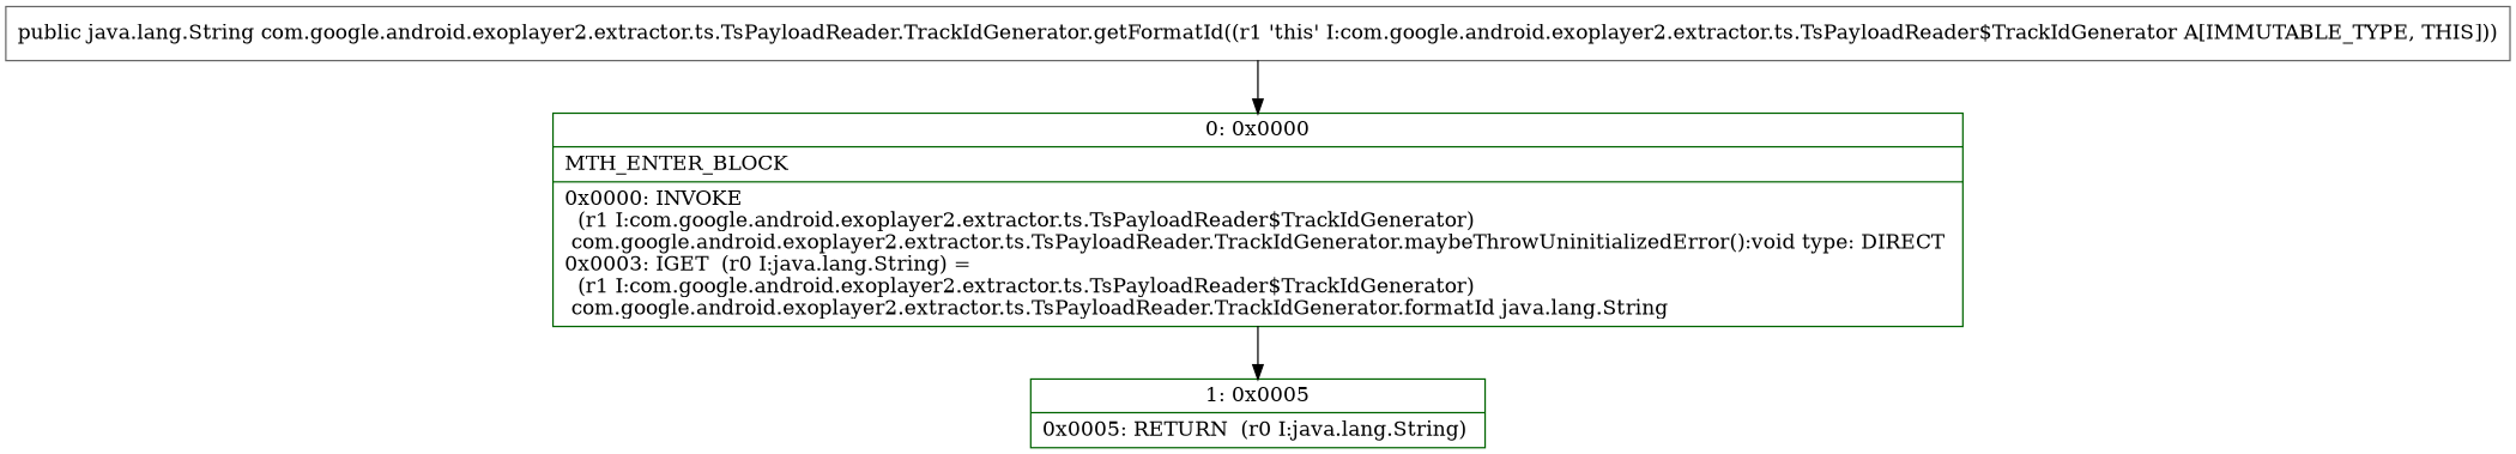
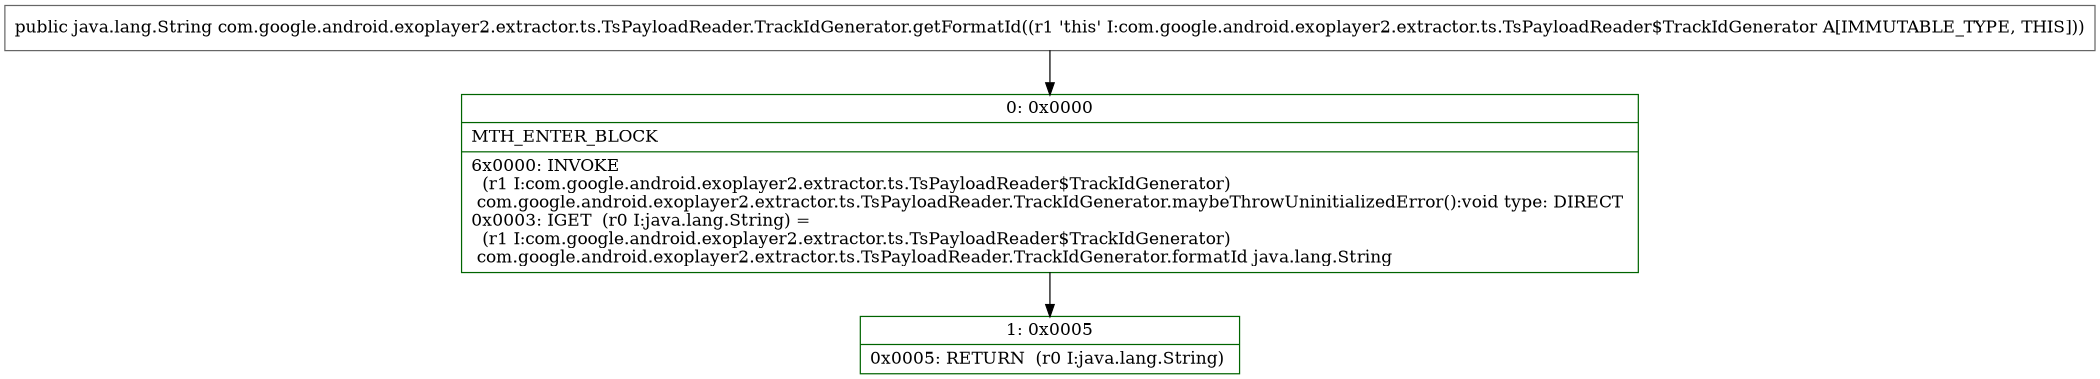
  digraph {
    node [shape=record color=darkgreen]
    edge [color=black]
-   n1 [label="{0\:\ 0x0000|MTH_ENTER_BLOCK\l|0x0000: INVOKE  \l  (r1 I:com.google.android.exoplayer2.extractor.ts.TsPayloadReader$TrackIdGenerator)\l com.google.android.exoplayer2.extractor.ts.TsPayloadReader.TrackIdGenerator.maybeThrowUninitializedError():void type: DIRECT \l0x0003: IGET  (r0 I:java.lang.String) = \l  (r1 I:com.google.android.exoplayer2.extractor.ts.TsPayloadReader$TrackIdGenerator)\l com.google.android.exoplayer2.extractor.ts.TsPayloadReader.TrackIdGenerator.formatId java.lang.String \l}"]
+   n1 [label="{0\:\ 0x0000|MTH_ENTER_BLOCK\l|6x0000: INVOKE  \l  (r1 I:com.google.android.exoplayer2.extractor.ts.TsPayloadReader$TrackIdGenerator)\l com.google.android.exoplayer2.extractor.ts.TsPayloadReader.TrackIdGenerator.maybeThrowUninitializedError():void type: DIRECT \l0x0003: IGET  (r0 I:java.lang.String) = \l  (r1 I:com.google.android.exoplayer2.extractor.ts.TsPayloadReader$TrackIdGenerator)\l com.google.android.exoplayer2.extractor.ts.TsPayloadReader.TrackIdGenerator.formatId java.lang.String \l}"]
    n2 [label="{1\:\ 0x0005|0x0005: RETURN  (r0 I:java.lang.String) \l}"]
    n3 [label="{public java.lang.String com.google.android.exoplayer2.extractor.ts.TsPayloadReader.TrackIdGenerator.getFormatId((r1 'this' I:com.google.android.exoplayer2.extractor.ts.TsPayloadReader$TrackIdGenerator A[IMMUTABLE_TYPE, THIS])) }" color=gray40]
    n1 -> n2
    n3 -> n1
  }
